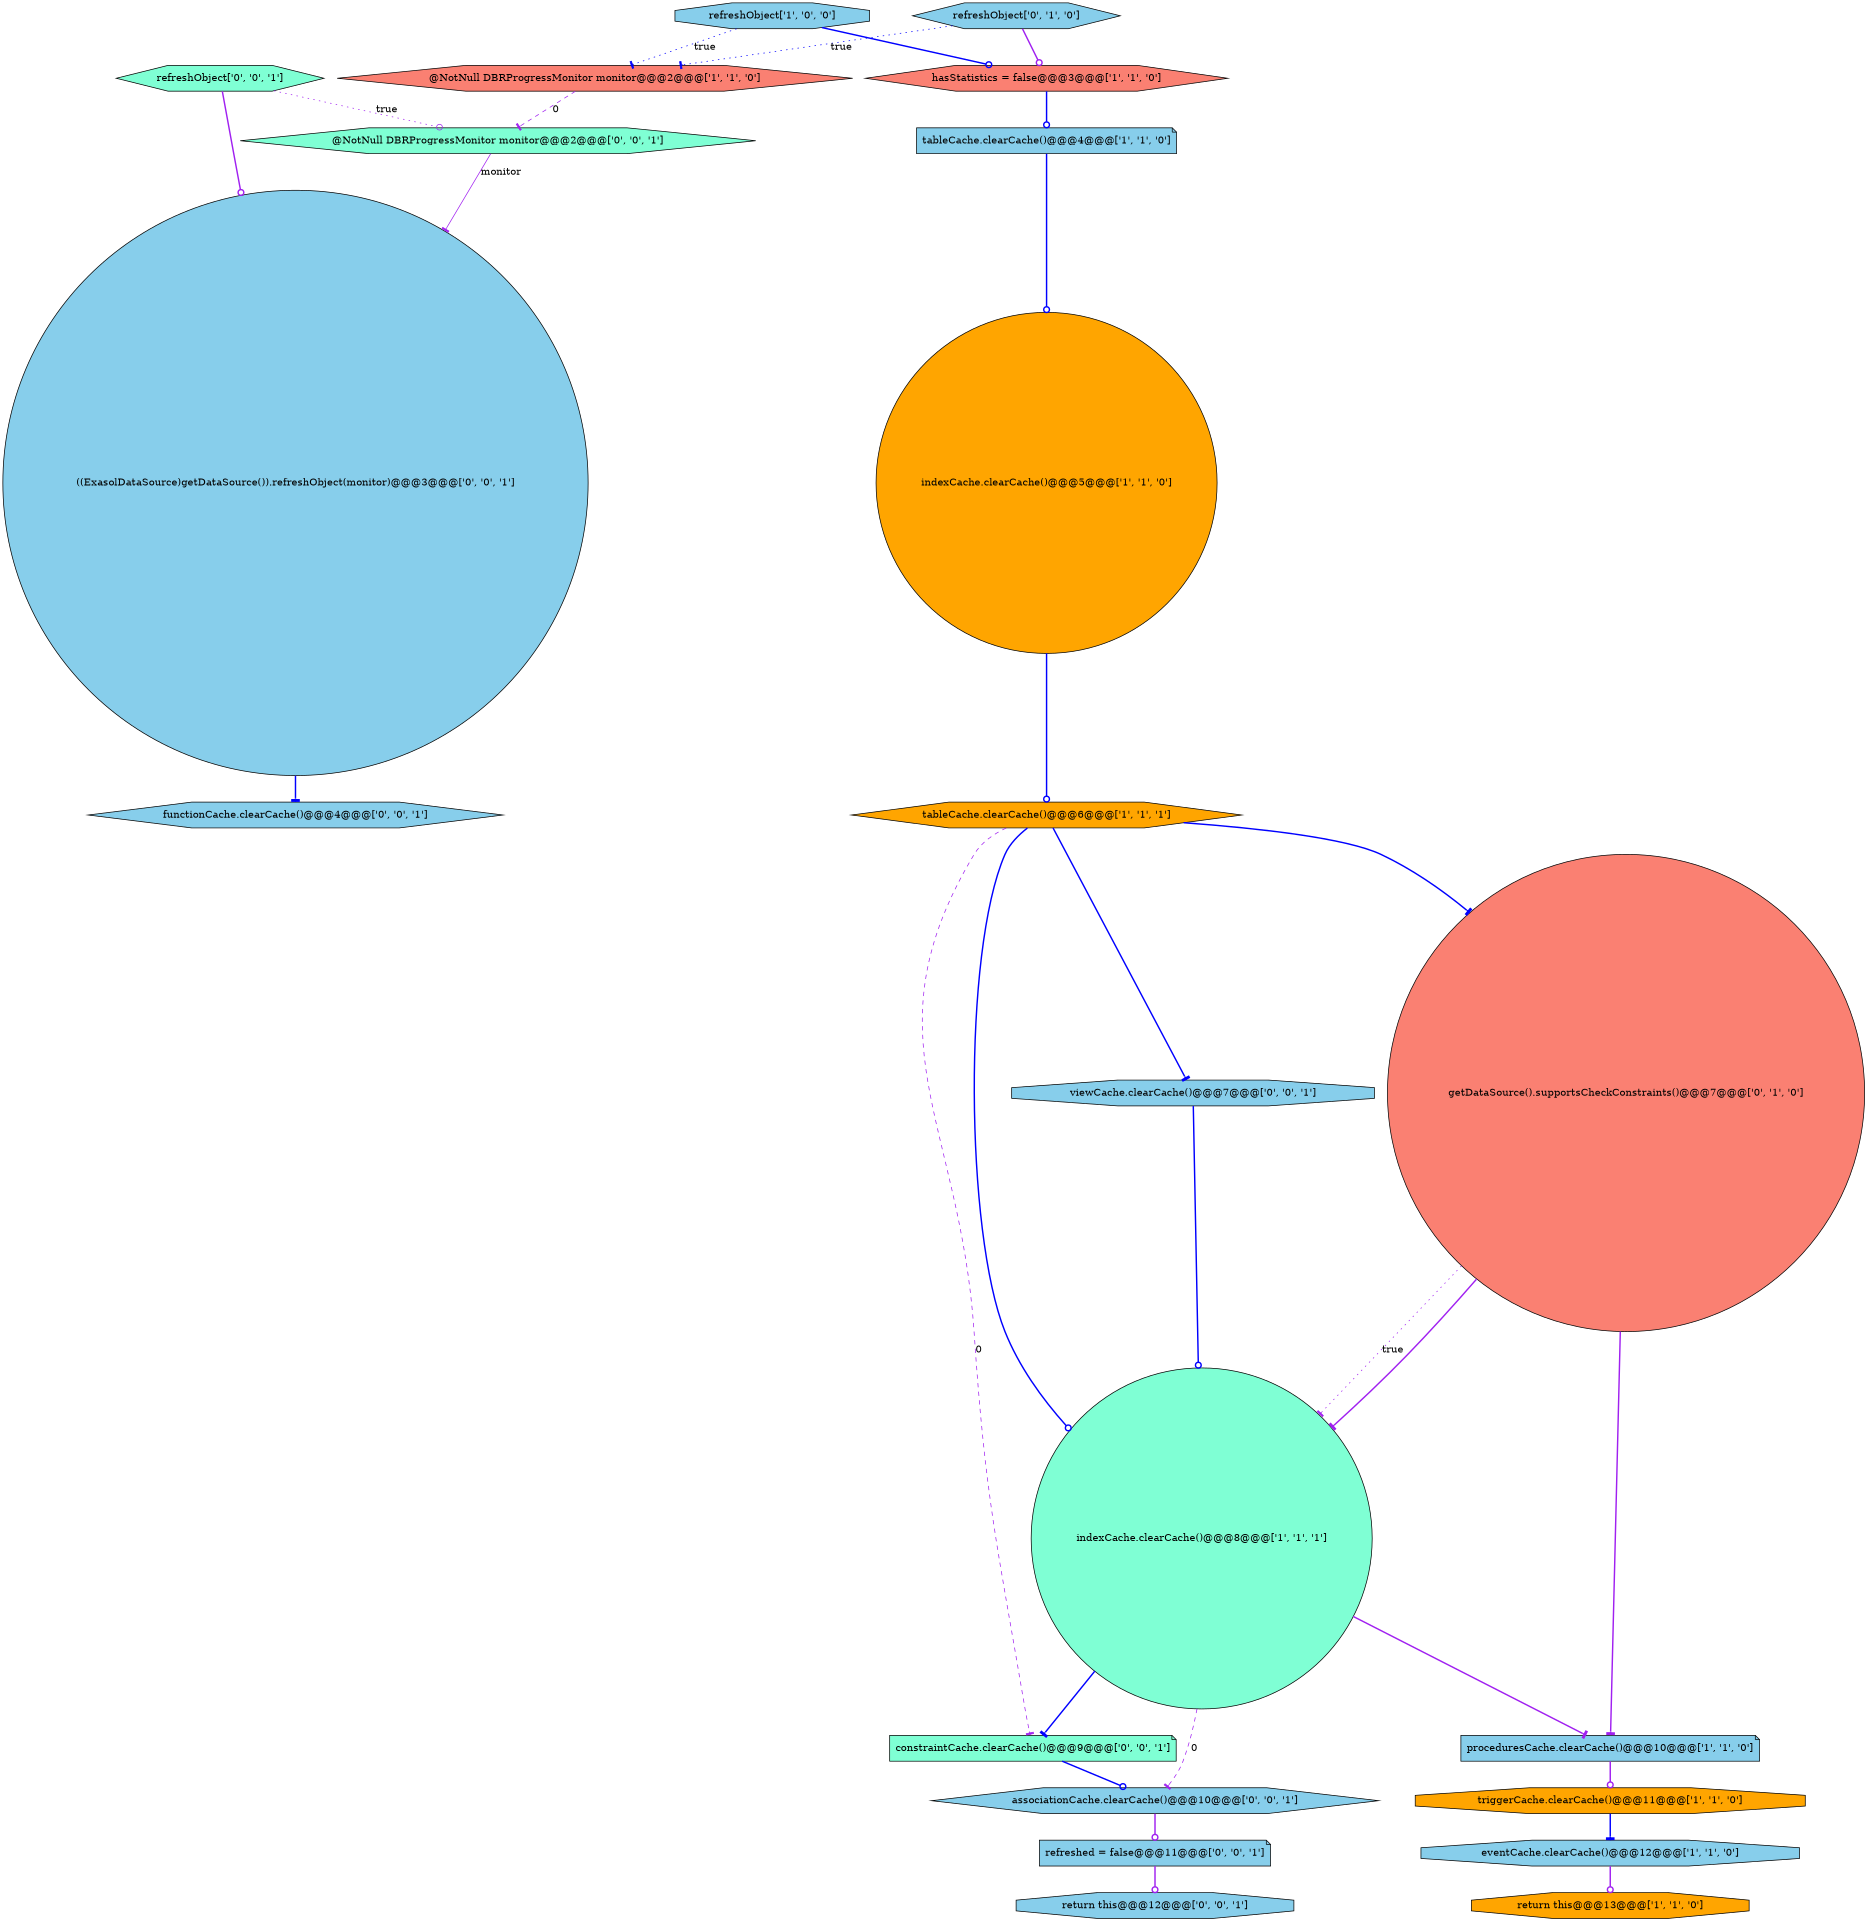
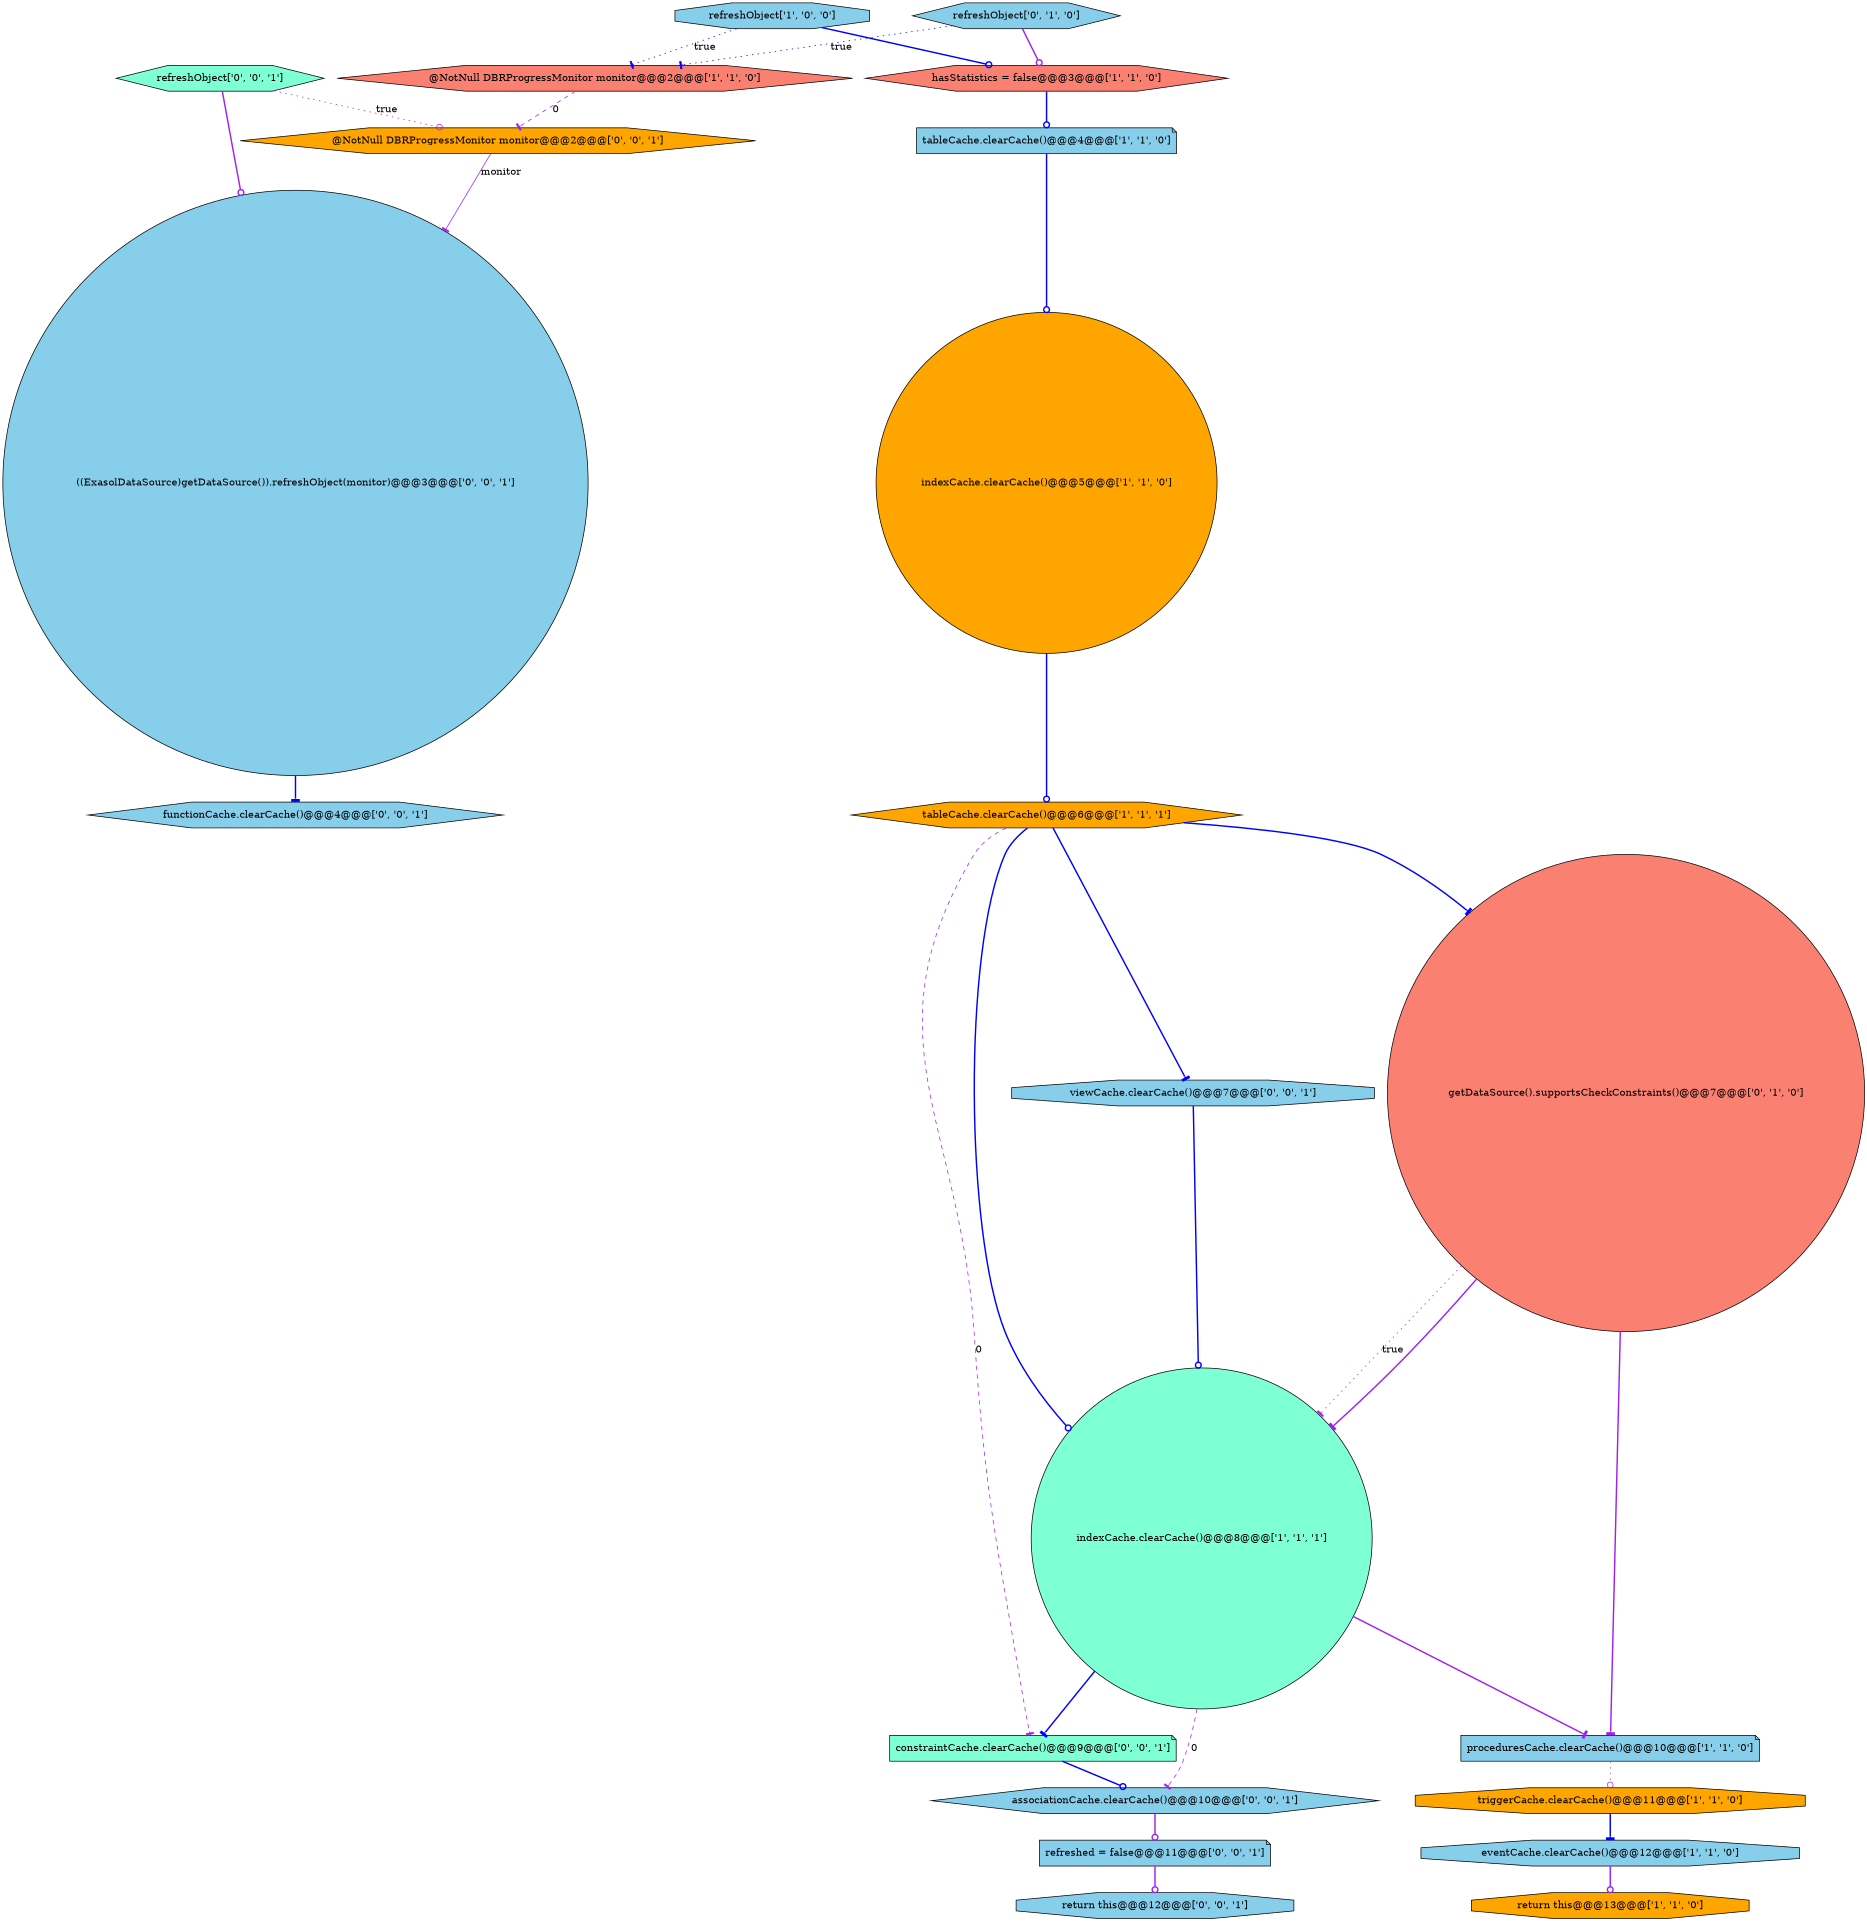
  digraph {
    node [fillcolor=skyblue shape=hexagon style=filled]
    edge [arrowhead=tee color=purple style=bold]
    n1 [fillcolor=salmon label="@NotNull DBRProgressMonitor monitor@@@2@@@['1', '1', '0']"]
-   n2 [fillcolor=aquamarine label="@NotNull DBRProgressMonitor monitor@@@2@@@['0', '0', '1']"]
+   n2 [fillcolor=orange label="@NotNull DBRProgressMonitor monitor@@@2@@@['0', '0', '1']"]
    n3 [label="((ExasolDataSource)getDataSource()).refreshObject(monitor)@@@3@@@['0', '0', '1']" shape=circle]
    n4 [label="functionCache.clearCache()@@@4@@@['0', '0', '1']"]
    n5 [fillcolor=aquamarine label="refreshObject['0', '0', '1']"]
    n6 [label="eventCache.clearCache()@@@12@@@['1', '1', '0']" shape=octagon]
    n7 [fillcolor=orange label="return this@@@13@@@['1', '1', '0']" shape=octagon]
    n8 [fillcolor=salmon label="hasStatistics = false@@@3@@@['1', '1', '0']"]
    n9 [label="tableCache.clearCache()@@@4@@@['1', '1', '0']" shape=note]
    n10 [fillcolor=orange label="indexCache.clearCache()@@@5@@@['1', '1', '0']" shape=circle]
    n11 [label="refreshed = false@@@11@@@['0', '0', '1']" shape=note]
    n12 [label="return this@@@12@@@['0', '0', '1']" shape=octagon]
    n13 [fillcolor=orange label="triggerCache.clearCache()@@@11@@@['1', '1', '0']" shape=octagon]
    n14 [fillcolor=orange label="tableCache.clearCache()@@@6@@@['1', '1', '1']"]
    n15 [label="refreshObject['1', '0', '0']" shape=octagon]
    n16 [fillcolor=aquamarine label="indexCache.clearCache()@@@8@@@['1', '1', '1']" shape=circle]
    n17 [fillcolor=aquamarine label="constraintCache.clearCache()@@@9@@@['0', '0', '1']" shape=note]
    n18 [label="viewCache.clearCache()@@@7@@@['0', '0', '1']" shape=octagon]
    n19 [fillcolor=salmon label="getDataSource().supportsCheckConstraints()@@@7@@@['0', '1', '0']" shape=circle]
    n20 [label="proceduresCache.clearCache()@@@10@@@['1', '1', '0']" shape=note]
    n21 [label="associationCache.clearCache()@@@10@@@['0', '0', '1']"]
    n22 [label="refreshObject['0', '1', '0']"]
    n1 -> n2 [label=0 style=dashed]
    n2 -> n3 [label=monitor style=solid]
    n3 -> n4 [color=blue]
    n5 -> n2 [arrowhead=odot label=true style=dotted]
    n5 -> n3 [arrowhead=odot]
    n6 -> n7 [arrowhead=odot]
    n8 -> n9 [arrowhead=odot color=blue]
    n9 -> n10 [arrowhead=odot color=blue]
    n10 -> n14 [arrowhead=odot color=blue]
    n11 -> n12 [arrowhead=odot]
    n13 -> n6 [color=blue]
    n14 -> n16 [arrowhead=odot color=blue]
    n14 -> n17 [label=0 style=dashed]
    n14 -> n18 [color=blue]
    n14 -> n19 [color=blue]
    n15 -> n1 [color=blue label=true style=dotted]
    n15 -> n8 [arrowhead=odot color=blue]
    n16 -> n17 [color=blue]
    n16 -> n20
    n16 -> n21 [label=0 style=dashed]
    n17 -> n21 [arrowhead=odot color=blue]
    n18 -> n16 [arrowhead=odot color=blue]
    n19 -> n16 [label=true style=dotted]
    n19 -> n16
    n19 -> n20
-   n20 -> n13 [arrowhead=odot]
+   n20 -> n13 [arrowhead=odot style=dotted]
    n21 -> n11 [arrowhead=odot]
    n22 -> n1 [color=blue label=true style=dotted]
    n22 -> n8 [arrowhead=odot]
  }
